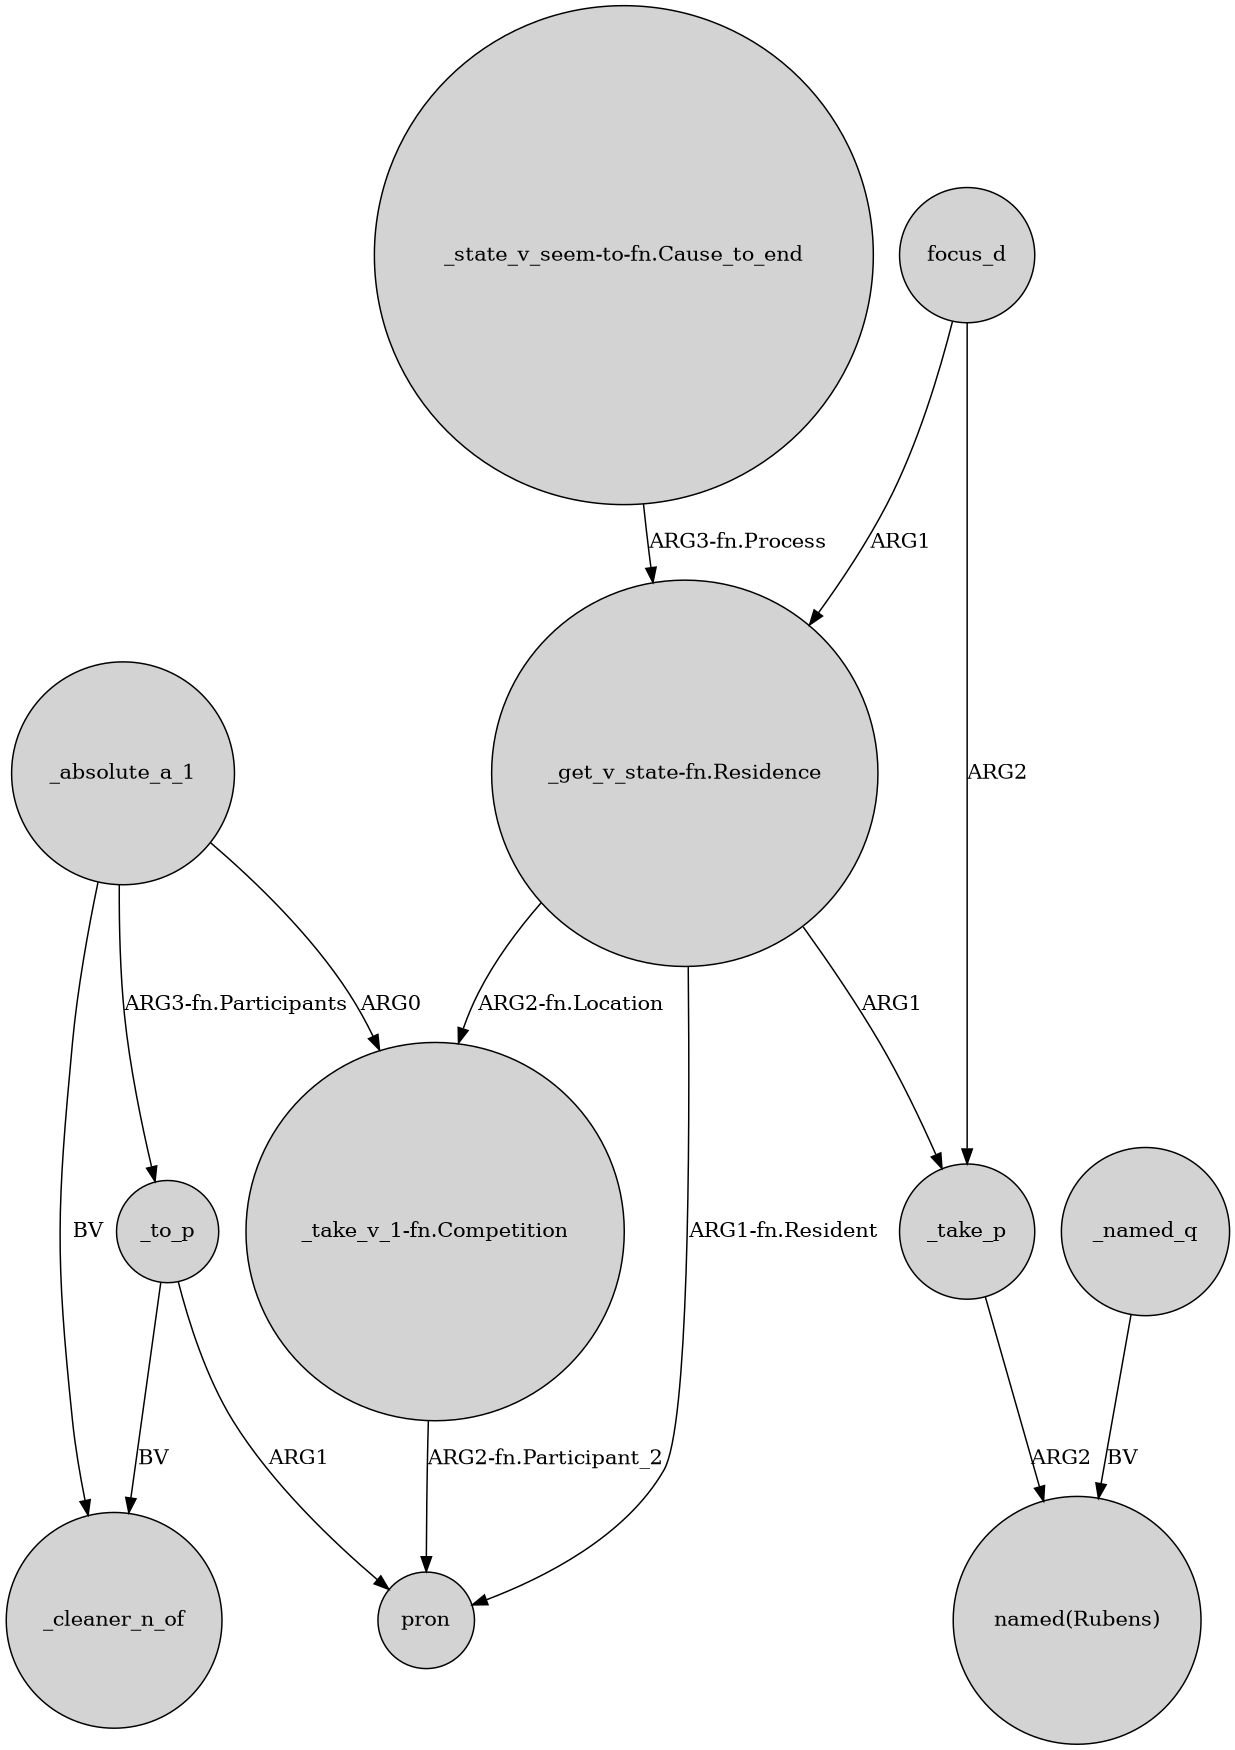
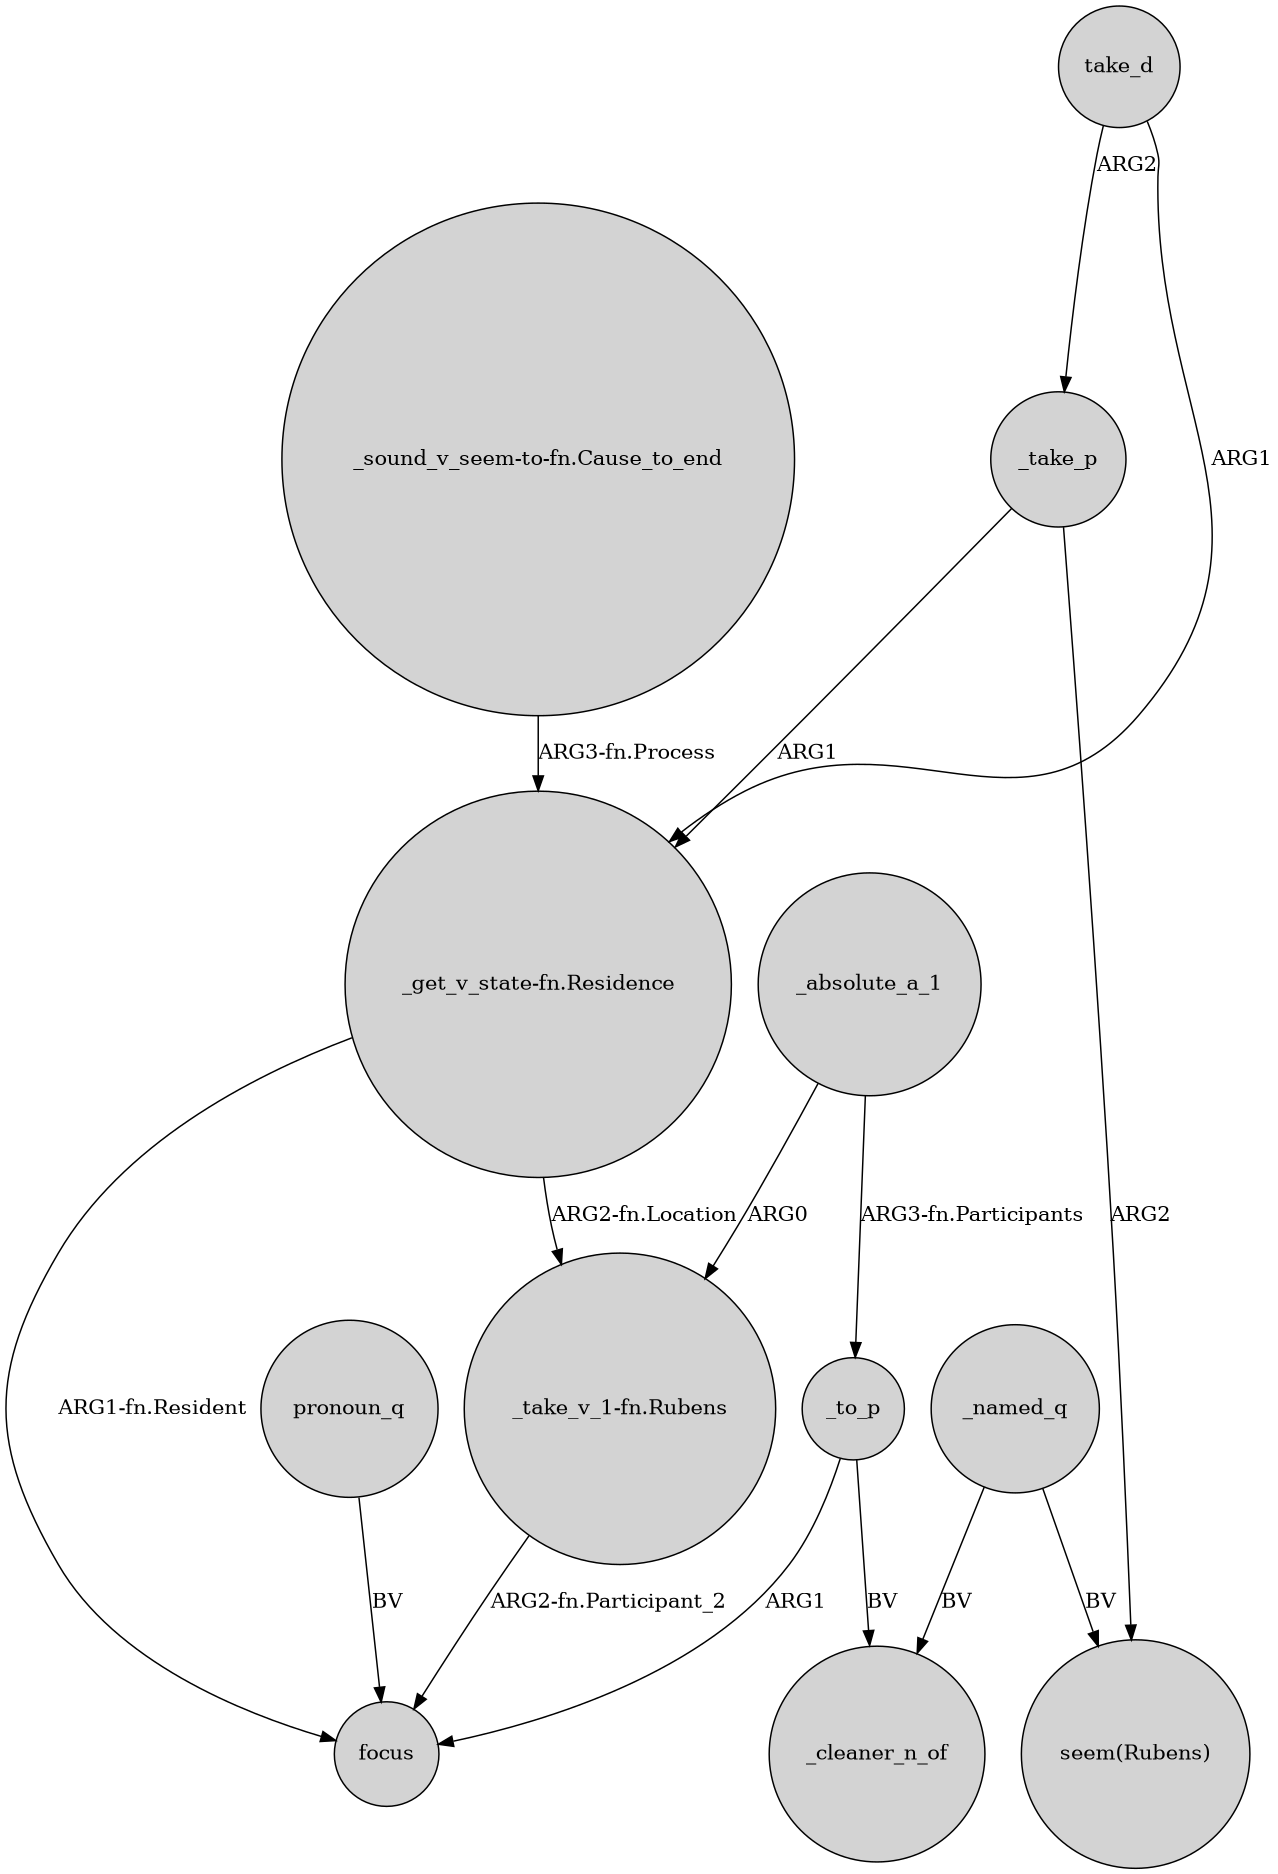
  digraph {
    node [shape=circle style=filled]
    _absolute_a_1
-   "_take_v_1-fn.Competition"
+   "_take_v_1-fn.Competition" [label="_take_v_1-fn.Rubens"]
    _to_p
-   pron
+   pron [label=focus]
    _cleaner_n_of
    "_get_v_state-fn.Residence"
-   focus_d
+   focus_d [label=take_d]
    n8 [label=_take_p]
-   "named(Rubens)"
+   "named(Rubens)" [label="seem(Rubens)"]
    n10 [label=_named_q]
-   "_sound_v_seem-to-fn.Cause_to_end" [label="_state_v_seem-to-fn.Cause_to_end"]
+   "_sound_v_seem-to-fn.Cause_to_end"
+   pronoun_q
    _absolute_a_1 -> "_take_v_1-fn.Competition" [label=ARG0]
    _absolute_a_1 -> _to_p [label="ARG3-fn.Participants"]
    "_take_v_1-fn.Competition" -> pron [label="ARG2-fn.Participant_2"]
    _to_p -> pron [label=ARG1]
    _to_p -> _cleaner_n_of [label=BV]
    "_get_v_state-fn.Residence" -> "_take_v_1-fn.Competition" [label="ARG2-fn.Location"]
    "_get_v_state-fn.Residence" -> pron [label="ARG1-fn.Resident"]
    focus_d -> "_get_v_state-fn.Residence" [label=ARG1]
    focus_d -> n8 [label=ARG2]
-   "_get_v_state-fn.Residence" -> n8 [label=ARG1]
+   n8 -> "_get_v_state-fn.Residence" [label=ARG1]
    n8 -> "named(Rubens)" [label=ARG2]
-   _absolute_a_1 -> _cleaner_n_of [label=BV]
+   n10 -> _cleaner_n_of [label=BV]
    n10 -> "named(Rubens)" [label=BV]
    "_sound_v_seem-to-fn.Cause_to_end" -> "_get_v_state-fn.Residence" [label="ARG3-fn.Process"]
+   pronoun_q -> pron [label=BV]
  }
